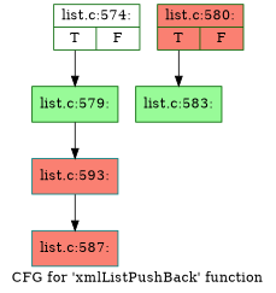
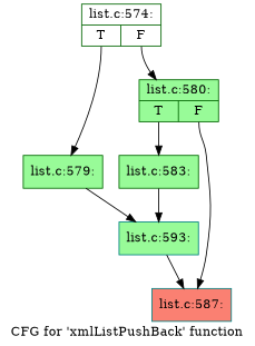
  digraph {
    label="CFG for 'xmlListPushBack' function"
    node [color=darkgreen fillcolor=salmon shape=record style=filled]
    n1 [fillcolor=white label="{list.c:574:|{<s0>T|<s1>F}}"]
    n2 [fillcolor=palegreen label="{list.c:579:}"]
-   n3 [label="{list.c:580:|{<s0>T|<s1>F}}"]
-   n4 [color=teal label="{list.c:593:}"]
+   n3 [fillcolor=palegreen label="{list.c:580:|{<s0>T|<s1>F}}"]
+   n4 [color=teal fillcolor=palegreen label="{list.c:593:}"]
    n5 [fillcolor=palegreen label="{list.c:583:}"]
    n6 [color=teal label="{list.c:587:}"]
    n1 -> n2 [tailport=s0]
+   n1 -> n3 [tailport=s1]
    n2 -> n4
    n3 -> n5 [tailport=s0]
+   n3 -> n6 [tailport=s1]
    n4 -> n6
+   n5 -> n4
  }
